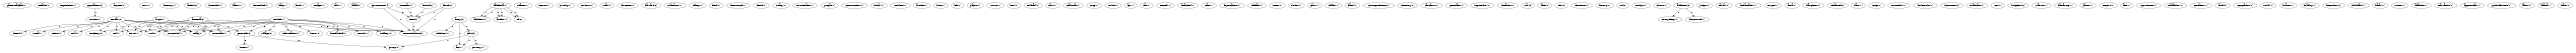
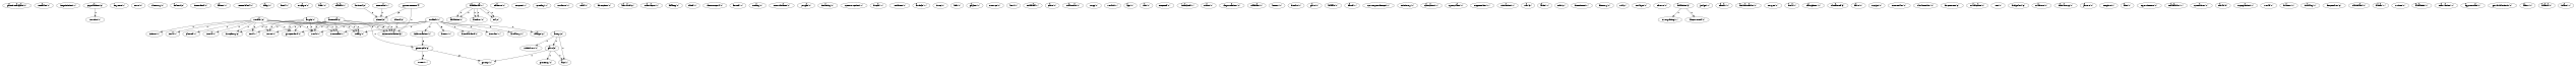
  digraph {
    n1 [label="pastirmadjian(1)"]
    n2 [label="vesaike(1)"]
    n3 [label="inquisition(1)"]
    n4 [label="population(2)"]
    n5 [label="version(1)"]
    n6 [label="anyone(1)"]
    n7 [label="mus(1)"]
    n8 [label="destroy(1)"]
    n9 [label="askeri(2)"]
    n10 [label="intended(1)"]
    n11 [label="liantz(1)"]
    n12 [label="resembled(1)"]
    n13 [label="haig(1)"]
    n14 [label="food(1)"]
    n15 [label="escape(1)"]
    n16 [label="hair(1)"]
    n17 [label="sahak(1)"]
    n18 [label="serdar(2)"]
    n19 [label="zuma(1)"]
    n20 [label="exists(1)"]
    n21 [label="sera(1)"]
    n22 [label="closed(1)"]
    n23 [label="soul(1)"]
    n24 [label="butchery(2)"]
    n25 [label="work(1)"]
    n26 [label="proceeded(1)"]
    n27 [label="today(1)"]
    n28 [label="mountain(1)"]
    n29 [label="serve(1)"]
    n30 [label="extermination(3)"]
    n31 [label="hakkinda(1)"]
    n32 [label="addition(1)"]
    n33 [label="author(1)"]
    n34 [label="ed(2)"]
    n35 [label="ohanus(1)"]
    n36 [label="excuse(1)"]
    n37 [label="cruelty(1)"]
    n38 [label="turkozu(1)"]
    n39 [label="road(1)"]
    n40 [label="direction(1)"]
    n41 [label="harvard(2)"]
    n42 [label="massacre(1)"]
    n43 [label="killing(1)"]
    n44 [label="died(1)"]
    n45 [label="denounced(1)"]
    n46 [label="found(1)"]
    n47 [label="treaty(1)"]
    n48 [label="army(2)"]
    n49 [label="withdrew(1)"]
    n50 [label="part(3)"]
    n51 [label="act(1)"]
    n52 [label="poverty(1)"]
    n53 [label="group(1)"]
    n54 [label="musulmane(1)"]
    n55 [label="yozgat(1)"]
+   n56 [label="insanity(1)"]
    n57 [label="construction(1)"]
    n58 [label="ducar(1)"]
    n59 [label="resident(1)"]
    n60 [label="article(1)"]
    n61 [label="husc(1)"]
    n62 [label="left(1)"]
    n63 [label="pajise(1)"]
    n64 [label="source(1)"]
    n65 [label="keri(1)"]
    n66 [label="mikhail(1)"]
    n67 [label="care(1)"]
    n68 [label="malumat(1)"]
    n69 [label="uucp(1)"]
    n70 [label="verbit(1)"]
    n71 [label="apr(1)"]
    n72 [label="van(1)"]
    n73 [label="exceed(1)"]
    n74 [label="attacked(1)"]
    n75 [label="state(1)"]
    n76 [label="deportation(1)"]
    n77 [label="silikian(1)"]
    n78 [label="letter(1)"]
    n79 [label="doubt(1)"]
    n80 [label="garo(1)"]
    n81 [label="armenia(2)"]
    n82 [label="genocide(2)"]
    n83 [label="intent(1)"]
    n84 [label="killfile(1)"]
    n85 [label="hand(1)"]
    n86 [label="turkish(1)"]
    n87 [label="honor(1)"]
    n88 [label="bombarded(1)"]
    n89 [label="murder(1)"]
    n90 [label="artillery(1)"]
    n91 [label="village(2)"]
    n92 [label="information(1)"]
    n93 [label="correspondence(1)"]
    n94 [label="ministry(1)"]
    n95 [label="caucasus(1)"]
    n96 [label="speculate(1)"]
    n97 [label="september(1)"]
    n98 [label="situation(1)"]
    n99 [label="war(3)"]
    n100 [label="latin(1)"]
    n101 [label="bristol(2)"]
    n102 [label="time(3)"]
    n103 [label="edu(2)"]
    n104 [label="argic(1)"]
    n105 [label="destitute(1)"]
    n106 [label="history(1)"]
    n107 [label="vol(2)"]
    n108 [label="turkiye(1)"]
    n109 [label="shows(1)"]
    n110 [label="addition(3)"]
    n111 [label="everything(1)"]
    n112 [label="discovered(1)"]
    n113 [label="judge(1)"]
    n114 [label="tartar(1)"]
    n115 [label="blood(2)"]
    n116 [label="ambassador(1)"]
    n117 [label="sovyet(1)"]
    n118 [label="area(1)"]
    n119 [label="slaughter(1)"]
    n120 [label="obtained(3)"]
    n121 [label="daro(1)"]
    n122 [label="script(1)"]
    n123 [label="ermeniler(1)"]
    n124 [label="derlemeler(1)"]
    n125 [label="document(2)"]
    n126 [label="eradicate(1)"]
    n127 [label="rest(1)"]
    n128 [label="belgeleri(2)"]
    n129 [label="trabzon(1)"]
    n130 [label="hamarosp(1)"]
    n131 [label="jarmo(1)"]
    n132 [label="empire(1)"]
    n133 [label="aim(1)"]
    n134 [label="eyewitness(1)"]
    n135 [label="makaleler(1)"]
    n136 [label="container(1)"]
    n137 [label="tarih(9)"]
    n138 [label="occupation(1)"]
    n139 [label="world(1)"]
    n140 [label="ottoman(1)"]
    n141 [label="brauer(1)"]
    n142 [label="bradley(1)"]
    n143 [label="december(2)"]
    n144 [label="olduklari(1)"]
    n145 [label="basar(1)"]
    n146 [label="writes(1)"]
    n147 [label="ahalinin(1)"]
    n148 [label="government(4)"]
    n149 [label="starvation(1)"]
    n150 [label="appressian(1)"]
    n151 [label="gorduklerimiz(1)"]
    n152 [label="labor(1)"]
    n153 [label="adana(1)"]
    n154 [label="islam(1)"]
    n4 -> n5 [label=1]
    n18 -> n19 [label=1]
    n18 -> n20 [label=1]
    n18 -> n21 [label=1]
    n18 -> n22 [label=1]
    n18 -> n23 [label=1]
    n18 -> n24 [label=1]
    n18 -> n25 [label=1]
    n18 -> n26 [label=1]
    n18 -> n27 [label=1]
    n18 -> n28 [label=1]
    n18 -> n29 [label=1]
    n18 -> n30 [label=1]
    n31 -> n32 [label=1]
    n31 -> n32 [label=1]
    n31 -> n33 [label=1]
    n31 -> n33 [label=1]
    n31 -> n34 [label=1]
    n31 -> n34 [label=1]
    n48 -> n49 [label=1]
    n48 -> n50 [label=1]
    n48 -> n51 [label=1]
    n50 -> n51 [label=1]
    n50 -> n52 [label=1]
    n50 -> n53 [label=1]
    n81 -> n23 [label=1]
    n81 -> n25 [label=1]
    n81 -> n26 [label=1]
    n81 -> n27 [label=1]
    n81 -> n28 [label=1]
    n81 -> n29 [label=1]
    n81 -> n30 [label=1]
    n81 -> n82 [label=1]
    n82 -> n53 [label=2]
    n82 -> n83 [label=2]
    n86 -> n25 [label=1]
    n86 -> n26 [label=1]
    n86 -> n27 [label=1]
    n86 -> n28 [label=1]
-   n86 -> n30 [label=1]
-   n86 -> n82 [label=2]
+   n92 -> n82 [label=2]
    n86 -> n87 [label=2]
    n86 -> n88 [label=1]
    n86 -> n89 [label=1]
    n86 -> n90 [label=1]
    n86 -> n91 [label=1]
    n86 -> n92 [label=1]
    n101 -> n102 [label=1]
    n102 -> n30 [label=1]
    n104 -> n24 [label=1]
    n104 -> n25 [label=1]
    n104 -> n26 [label=1]
    n104 -> n27 [label=1]
    n104 -> n28 [label=1]
    n104 -> n29 [label=1]
    n104 -> n30 [label=2]
    n110 -> n111 [label=1]
    n110 -> n112 [label=1]
    n115 -> n30 [label=1]
-   n115 -> n102 [label=1]
    n140 -> n102 [label=1]
    n148 -> n30 [label=1]
    n148 -> n102 [label=2]
  }
